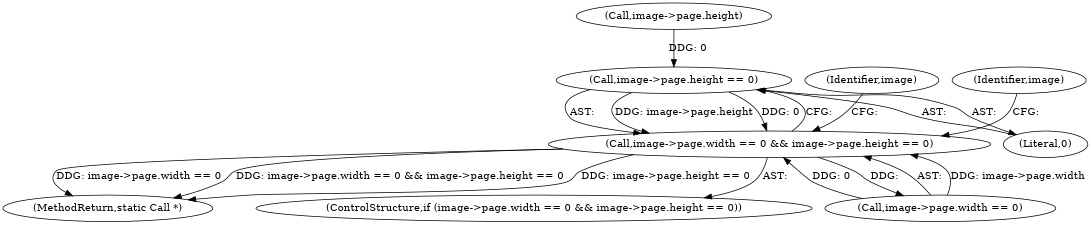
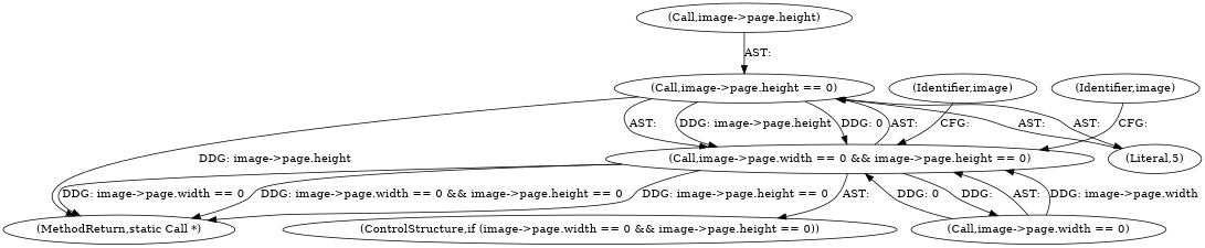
  digraph {
    n1 [label="(Call,image->page.height == 0)"]
    n2 [label="(Call,image->page.width == 0 && image->page.height == 0)"]
    n3 [label="(MethodReturn,static Call *)"]
-   n4 [label="(Literal,0)"]
+   n4 [label="(Literal,5)"]
    n5 [label="(ControlStructure,if (image->page.width == 0 && image->page.height == 0))"]
    n6 [label="(Call,image->page.width == 0)"]
    n7 [label="(Identifier,image)"]
    n8 [label="(Call,image->page.height)"]
    n9 [label="(Identifier,image)"]
    n1 -> n2 [label="AST: "]
    n1 -> n2 [label="DDG: image->page.height"]
    n1 -> n2 [label="DDG: 0"]
+   n1 -> n3 [label="DDG: image->page.height"]
    n1 -> n4 [label="AST: "]
-   n2 -> n1 [label="CFG: "]
+   n2 -> n1 [label="AST: "]
    n2 -> n3 [label="DDG: image->page.height == 0"]
    n2 -> n3 [label="DDG: image->page.width == 0"]
    n2 -> n3 [label="DDG: image->page.width == 0 && image->page.height == 0"]
    n2 -> n5 [label="AST: "]
    n2 -> n6 [label="DDG: "]
    n4 -> n1 [label="AST: "]
    n6 -> n2 [label="AST: "]
    n6 -> n2 [label="DDG: image->page.width"]
    n6 -> n2 [label="DDG: 0"]
    n7 -> n2 [label="CFG: "]
-   n8 -> n1 [label="DDG: 0"]
+   n8 -> n1 [label="AST: "]
    n9 -> n2 [label="CFG: "]
  }
